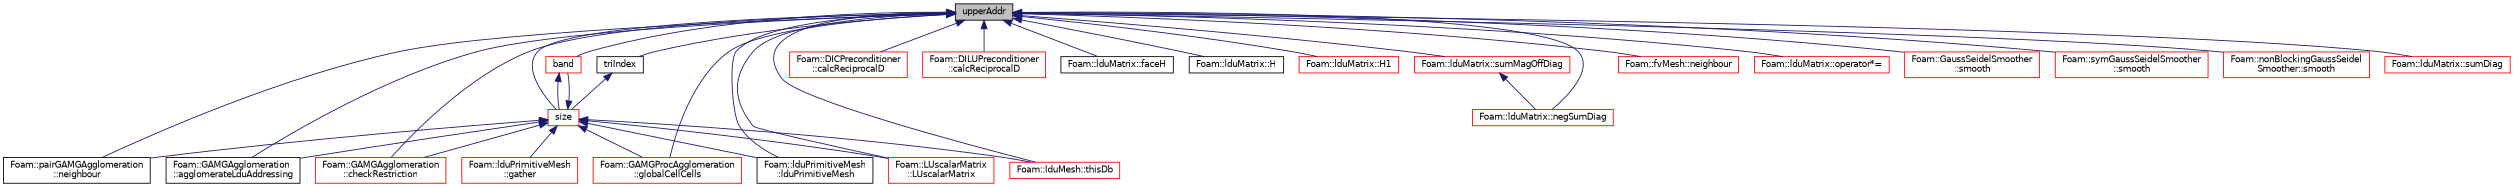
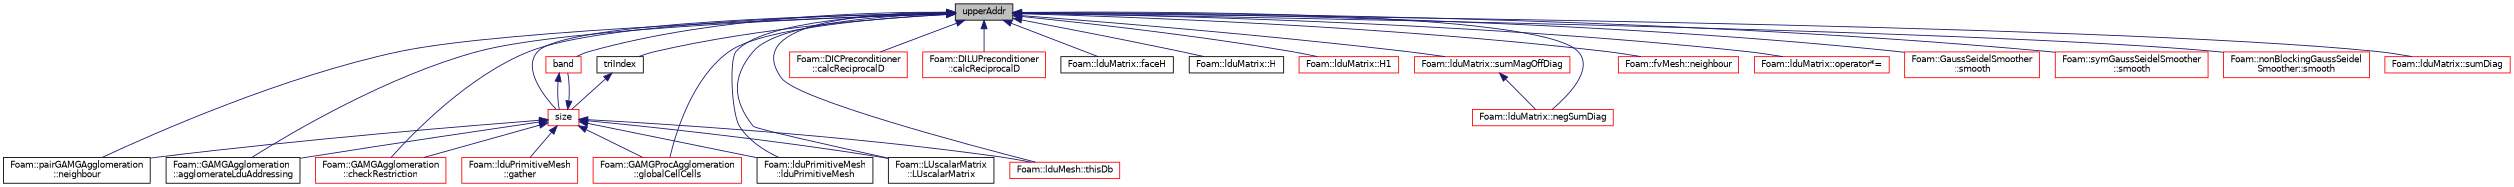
  digraph {
    rankdir=TB
    node [color=red fontname=Helvetica fontsize=10 shape=record]
    edge [color=midnightblue dir=back fontname=Helvetica fontsize=10 labelfontname=Helvetica labelfontsize=10 style=solid]
    n1 [color=black fillcolor=grey75 fontcolor=black height=0.2 label=upperAddr style=filled width=0.4]
    n2 [color=black height=0.2 label="Foam::pairGAMGAgglomeration\l::neighbour" width=0.4]
    n3 [color=black height=0.2 label="Foam::GAMGAgglomeration\l::agglomerateLduAddressing" width=0.4]
    n4 [height=0.2 label=band width=0.4]
    n5 [height=0.2 label=size width=0.4]
    n6 [height=0.2 label="Foam::GAMGAgglomeration\l::checkRestriction" width=0.4]
    n7 [height=0.2 label="Foam::GAMGProcAgglomeration\l::globalCellCells" width=0.4]
    n8 [color=black height=0.2 label="Foam::lduPrimitiveMesh\l::lduPrimitiveMesh" width=0.4]
-   n9 [height=0.2 label="Foam::LUscalarMatrix\l::LUscalarMatrix" width=0.4]
+   n9 [color=black height=0.2 label="Foam::LUscalarMatrix\l::LUscalarMatrix" width=0.4]
    n10 [height=0.2 label="Foam::lduMesh::thisDb" width=0.4]
    n11 [height=0.2 label="Foam::DICPreconditioner\l::calcReciprocalD" width=0.4]
    n12 [height=0.2 label="Foam::DILUPreconditioner\l::calcReciprocalD" width=0.4]
    n13 [color=black height=0.2 label="Foam::lduMatrix::faceH" width=0.4]
    n14 [color=black height=0.2 label="Foam::lduMatrix::H" width=0.4]
    n15 [height=0.2 label="Foam::lduMatrix::H1" width=0.4]
    n16 [height=0.2 label="Foam::lduMatrix::negSumDiag" width=0.4]
    n17 [height=0.2 label="Foam::fvMesh::neighbour" width=0.4]
    n18 [height=0.2 label="Foam::lduMatrix::operator*=" width=0.4]
    n19 [height=0.2 label="Foam::GaussSeidelSmoother\l::smooth" width=0.4]
    n20 [height=0.2 label="Foam::symGaussSeidelSmoother\l::smooth" width=0.4]
    n21 [height=0.2 label="Foam::nonBlockingGaussSeidel\lSmoother::smooth" width=0.4]
    n22 [height=0.2 label="Foam::lduMatrix::sumDiag" width=0.4]
    n23 [height=0.2 label="Foam::lduMatrix::sumMagOffDiag" width=0.4]
    n24 [color=black height=0.2 label=triIndex width=0.4]
    n25 [height=0.2 label="Foam::lduPrimitiveMesh\l::gather" width=0.4]
    n1 -> n2
    n1 -> n3
    n1 -> n4
    n1 -> n5
    n1 -> n6
    n1 -> n7
    n1 -> n8
    n1 -> n9
    n1 -> n10
    n1 -> n11
    n1 -> n12
    n1 -> n13
    n1 -> n14
    n1 -> n15
    n1 -> n16
    n1 -> n17
    n1 -> n18
    n1 -> n19
    n1 -> n20
    n1 -> n21
    n1 -> n22
    n1 -> n23
    n1 -> n24
    n4 -> n5
    n5 -> n2
    n5 -> n3
    n5 -> n4
    n5 -> n6
    n5 -> n7
    n5 -> n8
    n5 -> n9
    n5 -> n10
    n5 -> n25
    n23 -> n16
    n24 -> n5
  }
